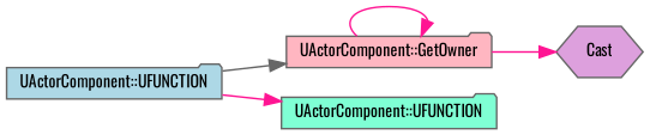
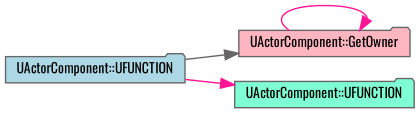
  digraph {
    rankdir=LR
    fontname=Oswald
    node [color=grey40 fontname=Oswald fontsize=10 shape=folder style=filled]
    edge [color=deeppink fontname=Oswald fontsize=10 labelfontname=Helvetica labelfontsize=10 style=solid]
    n1 [color=gray40 fillcolor=lightblue fontcolor=black height=0.2 label="UActorComponent::UFUNCTION" width=0.4]
    n2 [fillcolor=lightpink height=0.2 label="UActorComponent::GetOwner" width=0.4]
    n3 [fillcolor=aquamarine height=0.2 label="UActorComponent::UFUNCTION" width=0.4]
-   n4 [fillcolor=plum height=0.2 label=Cast shape=hexagon width=0.4]
    n1 -> n2 [color=gray40]
    n1 -> n3
    n2 -> n2
-   n2 -> n4
  }
